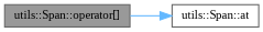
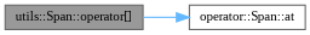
  digraph {
    rankdir=LR
    fontname="Liberation Serif"
    node [fontname="Liberation Serif" fontsize=10 shape=box style=filled]
    n1 [color=gray40 fillcolor=grey60 fontcolor=black height=0.2 label="utils::Span::operator[]" width=0.4]
-   n2 [color=grey40 fillcolor=white height=0.2 label="utils::Span::at" width=0.4]
+   n2 [color=grey40 fillcolor=white height=0.2 label="operator::Span::at" width=0.4]
    n1 -> n2 [color=steelblue1 fontname="Liberation Serif" fontsize=10 labelfontname=Helvetica labelfontsize=10 style=solid]
  }
